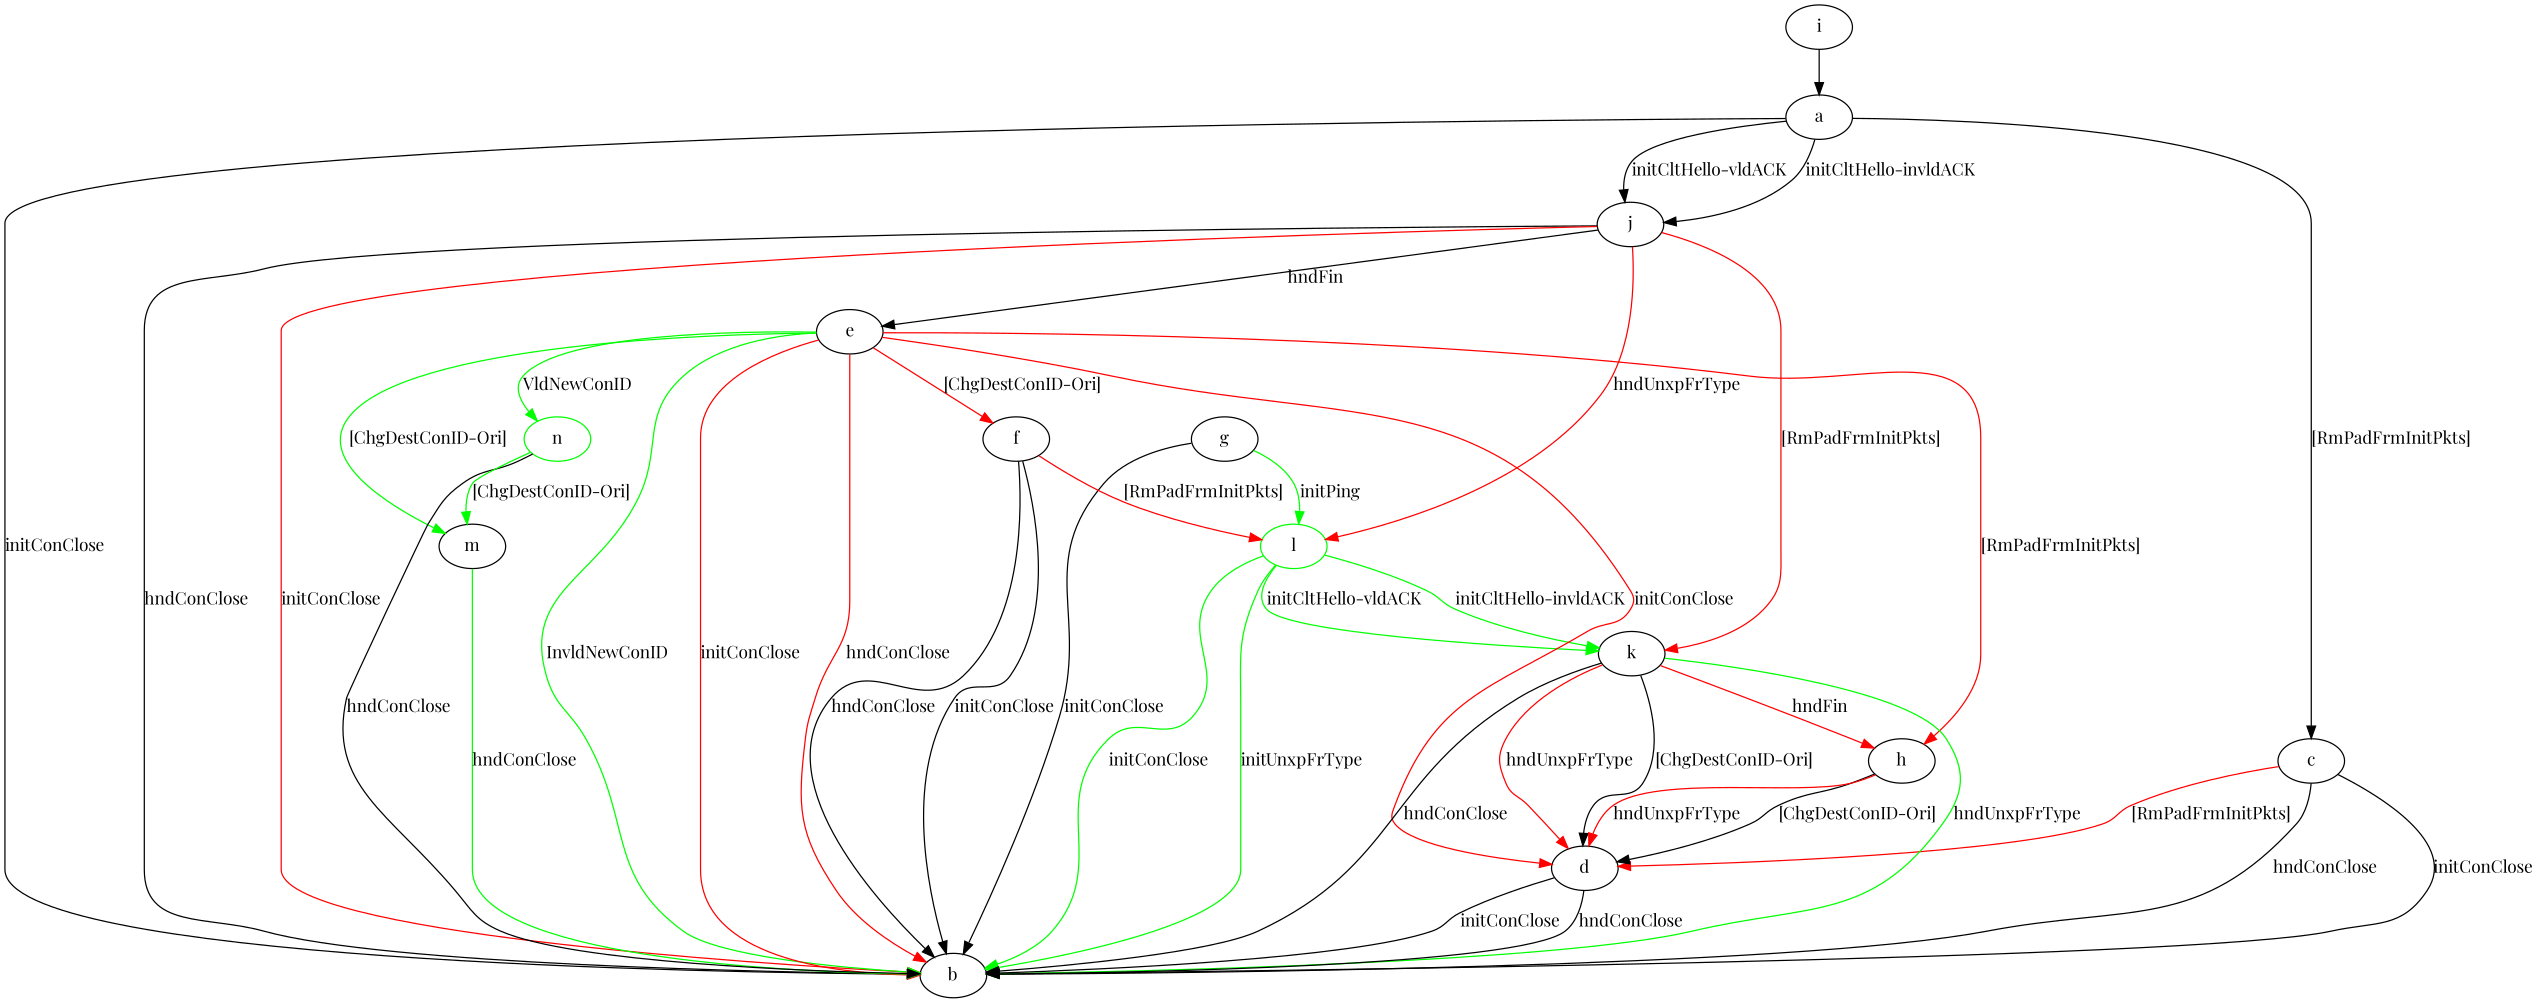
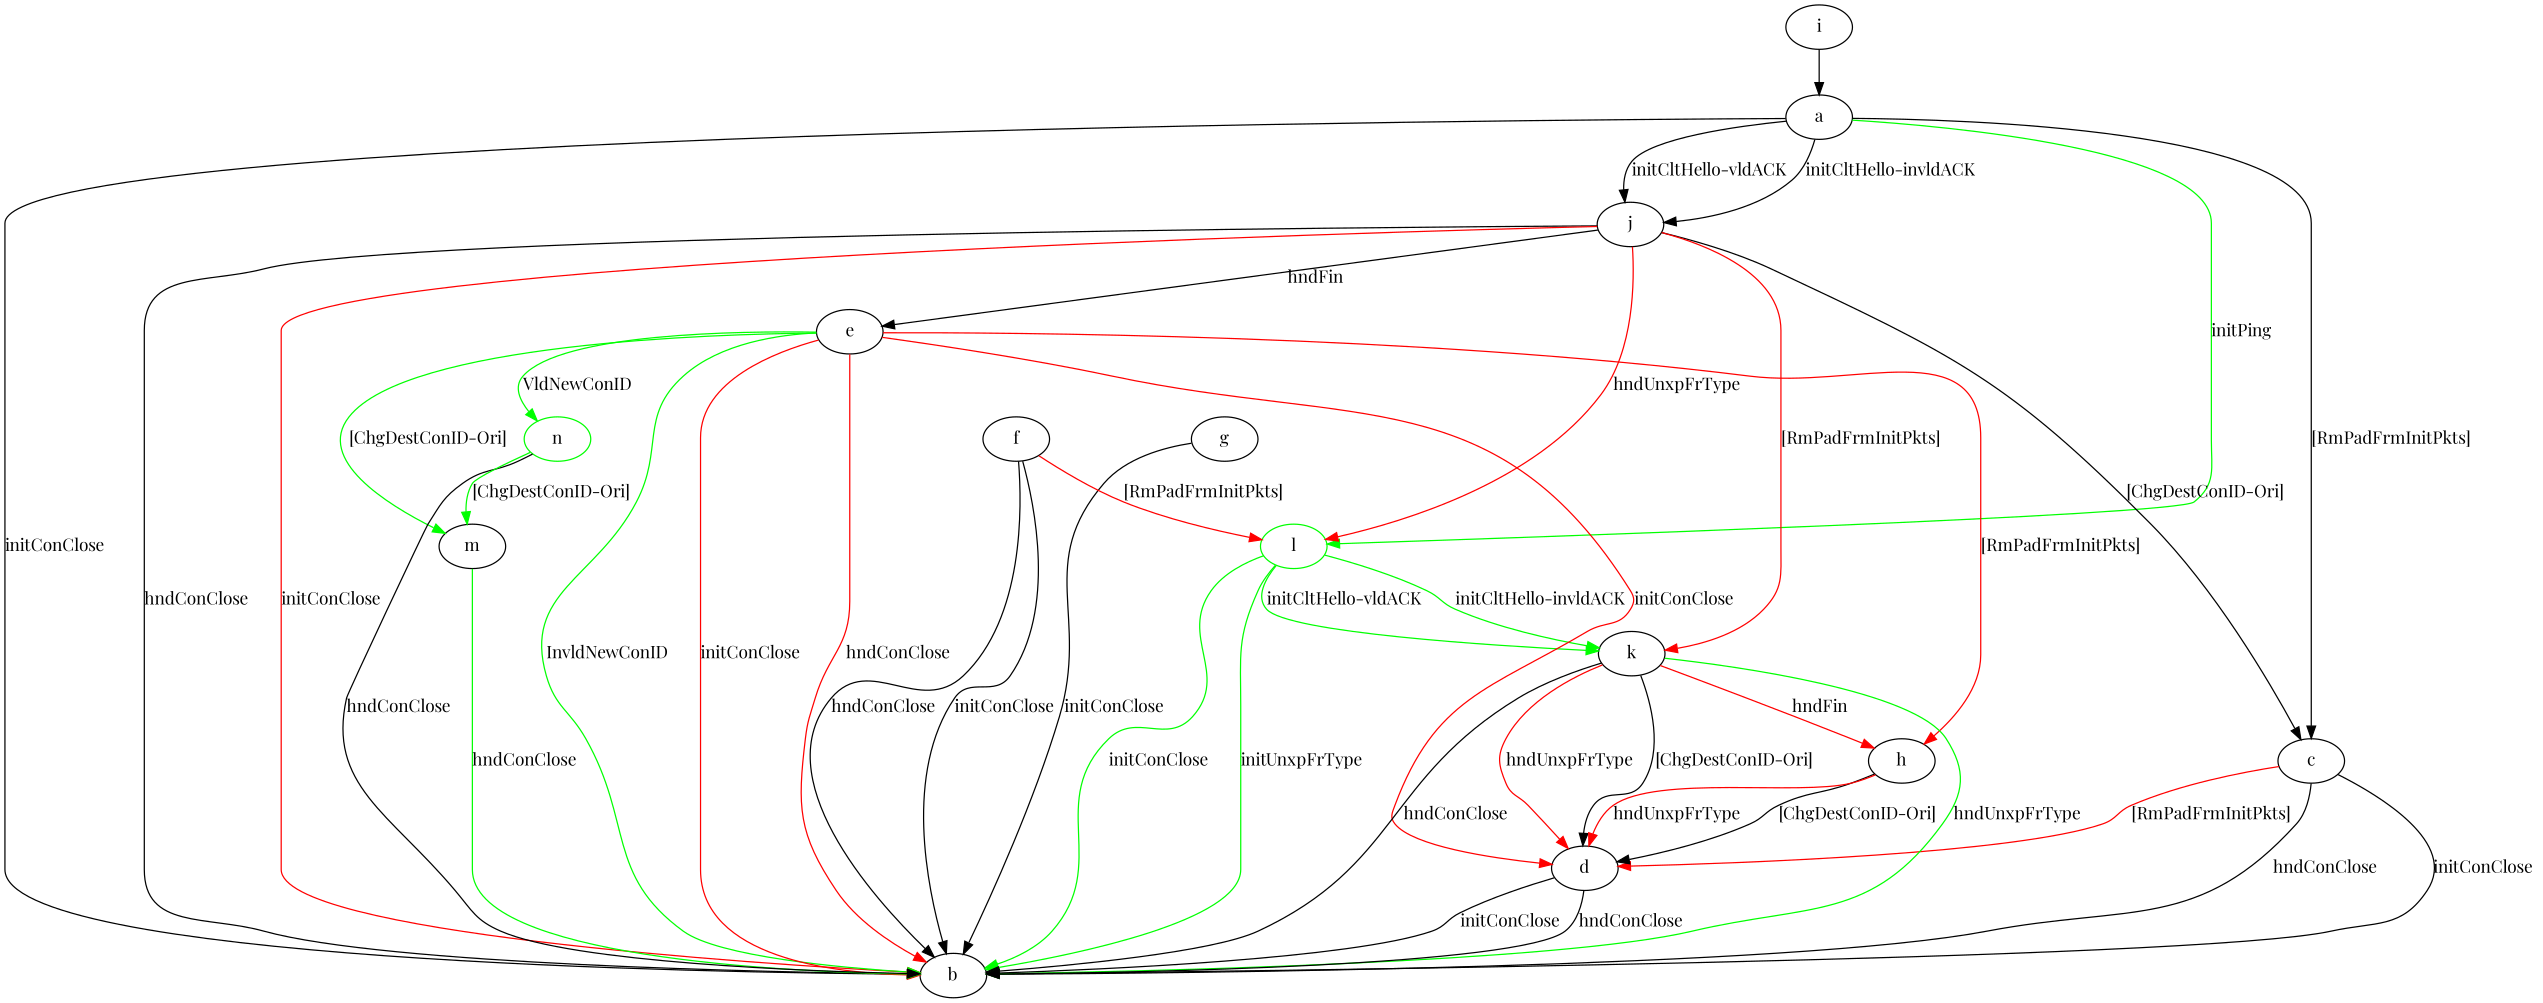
  digraph {
    fontname="Playfair Display"
    node [fontname="Playfair Display"]
    edge [fontname="Playfair Display"]
    a
    b
    j
    l [color=green]
    c
    g
    e
    k
    d
    f
    h
    m [color=black]
    n [color=green]
    i
    a -> b [label="initConClose "]
    a -> j [label="initCltHello-vldACK "]
    a -> j [label="initCltHello-invldACK "]
-   g -> l [color=green label="initPing "]
+   a -> l [color=green label="initPing "]
    a -> c [label="[RmPadFrmInitPkts] "]
    j -> b [label="hndConClose "]
    j -> b [color=red label="initConClose "]
    j -> l [color=red label="hndUnxpFrType "]
+   j -> c [label="[ChgDestConID-Ori] "]
    j -> e [label="hndFin "]
    j -> k [color=red label="[RmPadFrmInitPkts] "]
    l -> b [color=green label="initConClose "]
    l -> b [color=green label="initUnxpFrType "]
    l -> k [color=green label="initCltHello-vldACK "]
    l -> k [color=green label="initCltHello-invldACK "]
    c -> b [label="initConClose "]
    c -> b [label="hndConClose "]
    c -> d [color=red label="[RmPadFrmInitPkts] "]
    g -> b [label="initConClose "]
    e -> b [color=green label="InvldNewConID "]
    e -> b [color=red label="initConClose "]
    e -> b [color=red label="hndConClose "]
    e -> d [color=red label="initConClose "]
-   e -> f [color=red label="[ChgDestConID-Ori] "]
    e -> h [color=red label="[RmPadFrmInitPkts] "]
    e -> m [color=green label="[ChgDestConID-Ori] "]
    e -> n [color=green label="VldNewConID "]
    k -> b [label="hndConClose "]
    k -> b [color=green label="hndUnxpFrType "]
    k -> d [label="[ChgDestConID-Ori] "]
    k -> d [color=red label="hndUnxpFrType "]
    k -> h [color=red label="hndFin "]
    d -> b [label="initConClose "]
    d -> b [label="hndConClose "]
    f -> b [label="initConClose "]
    f -> b [label="hndConClose "]
    f -> l [color=red label="[RmPadFrmInitPkts] "]
    h -> d [label="[ChgDestConID-Ori] "]
    h -> d [color=red label="hndUnxpFrType "]
    m -> b [color=green label="hndConClose "]
    n -> b [label="hndConClose "]
    n -> m [color=green label="[ChgDestConID-Ori] "]
    i -> a
  }
